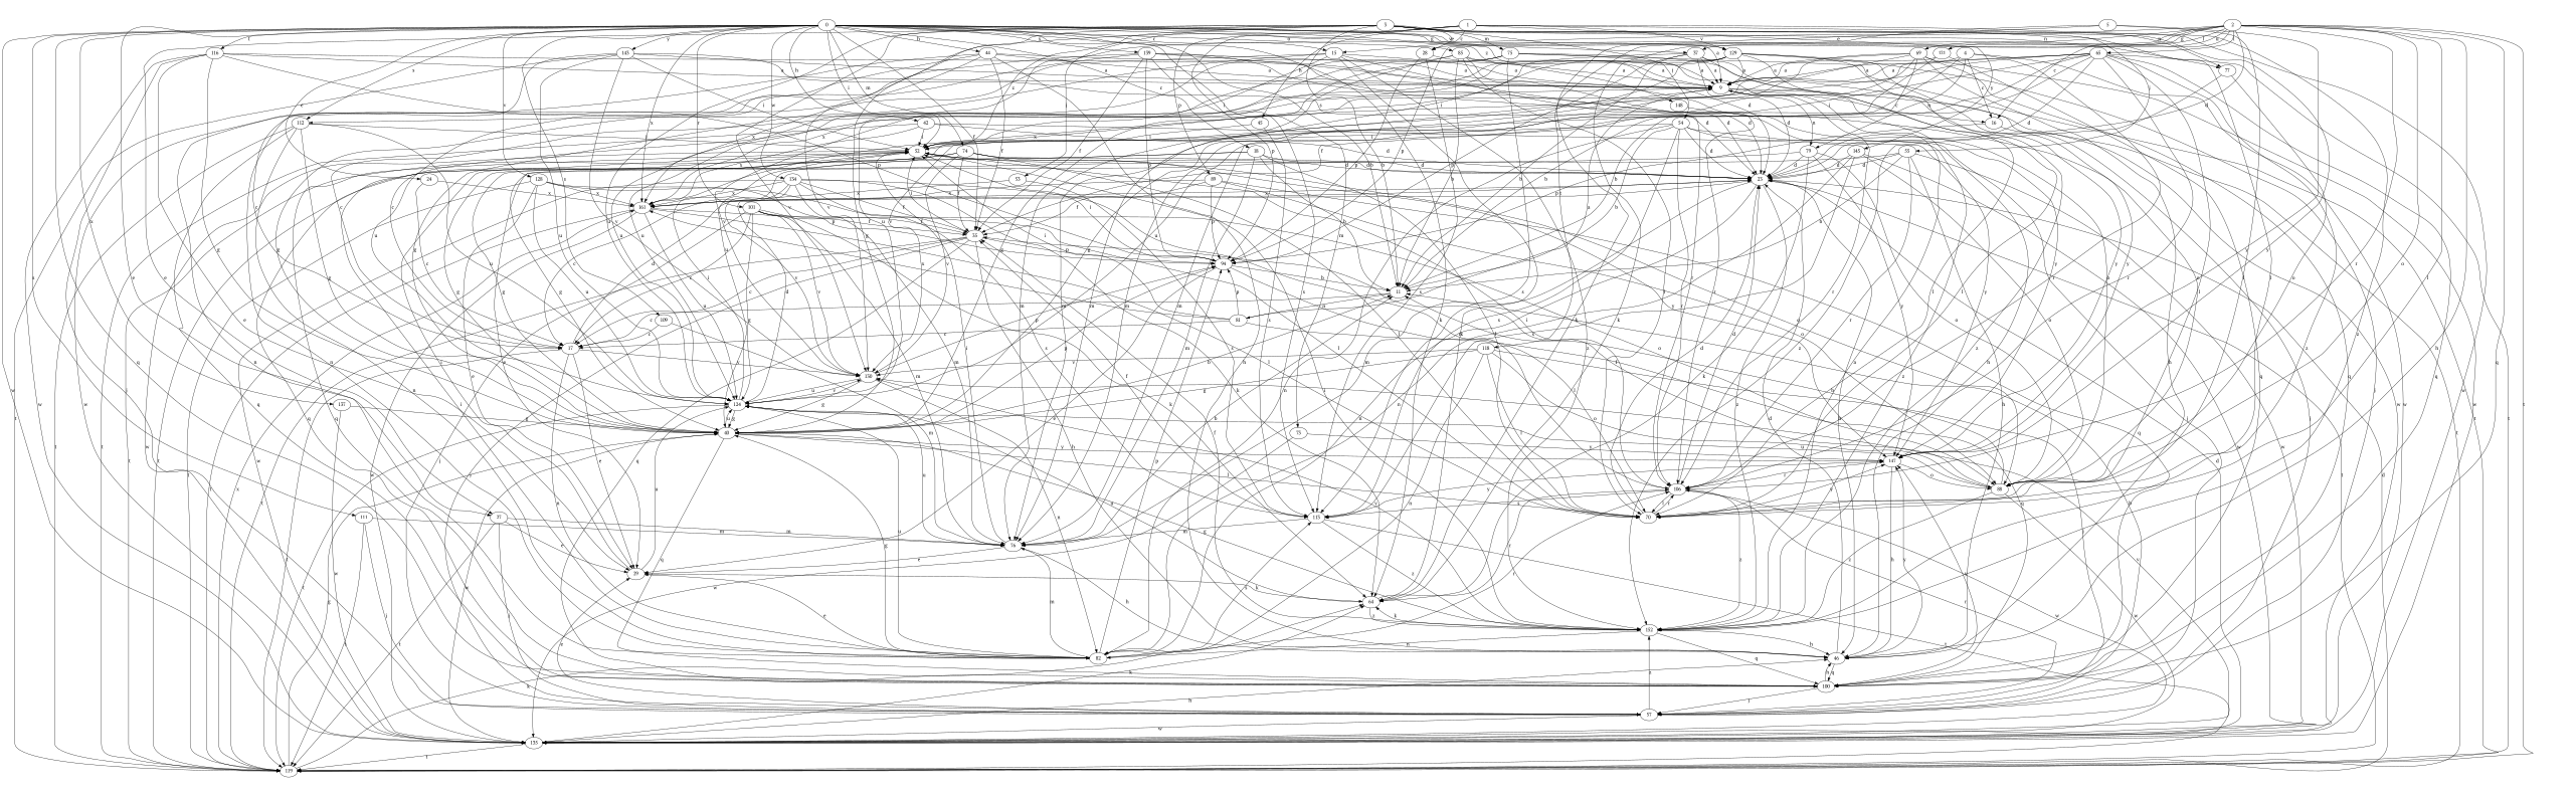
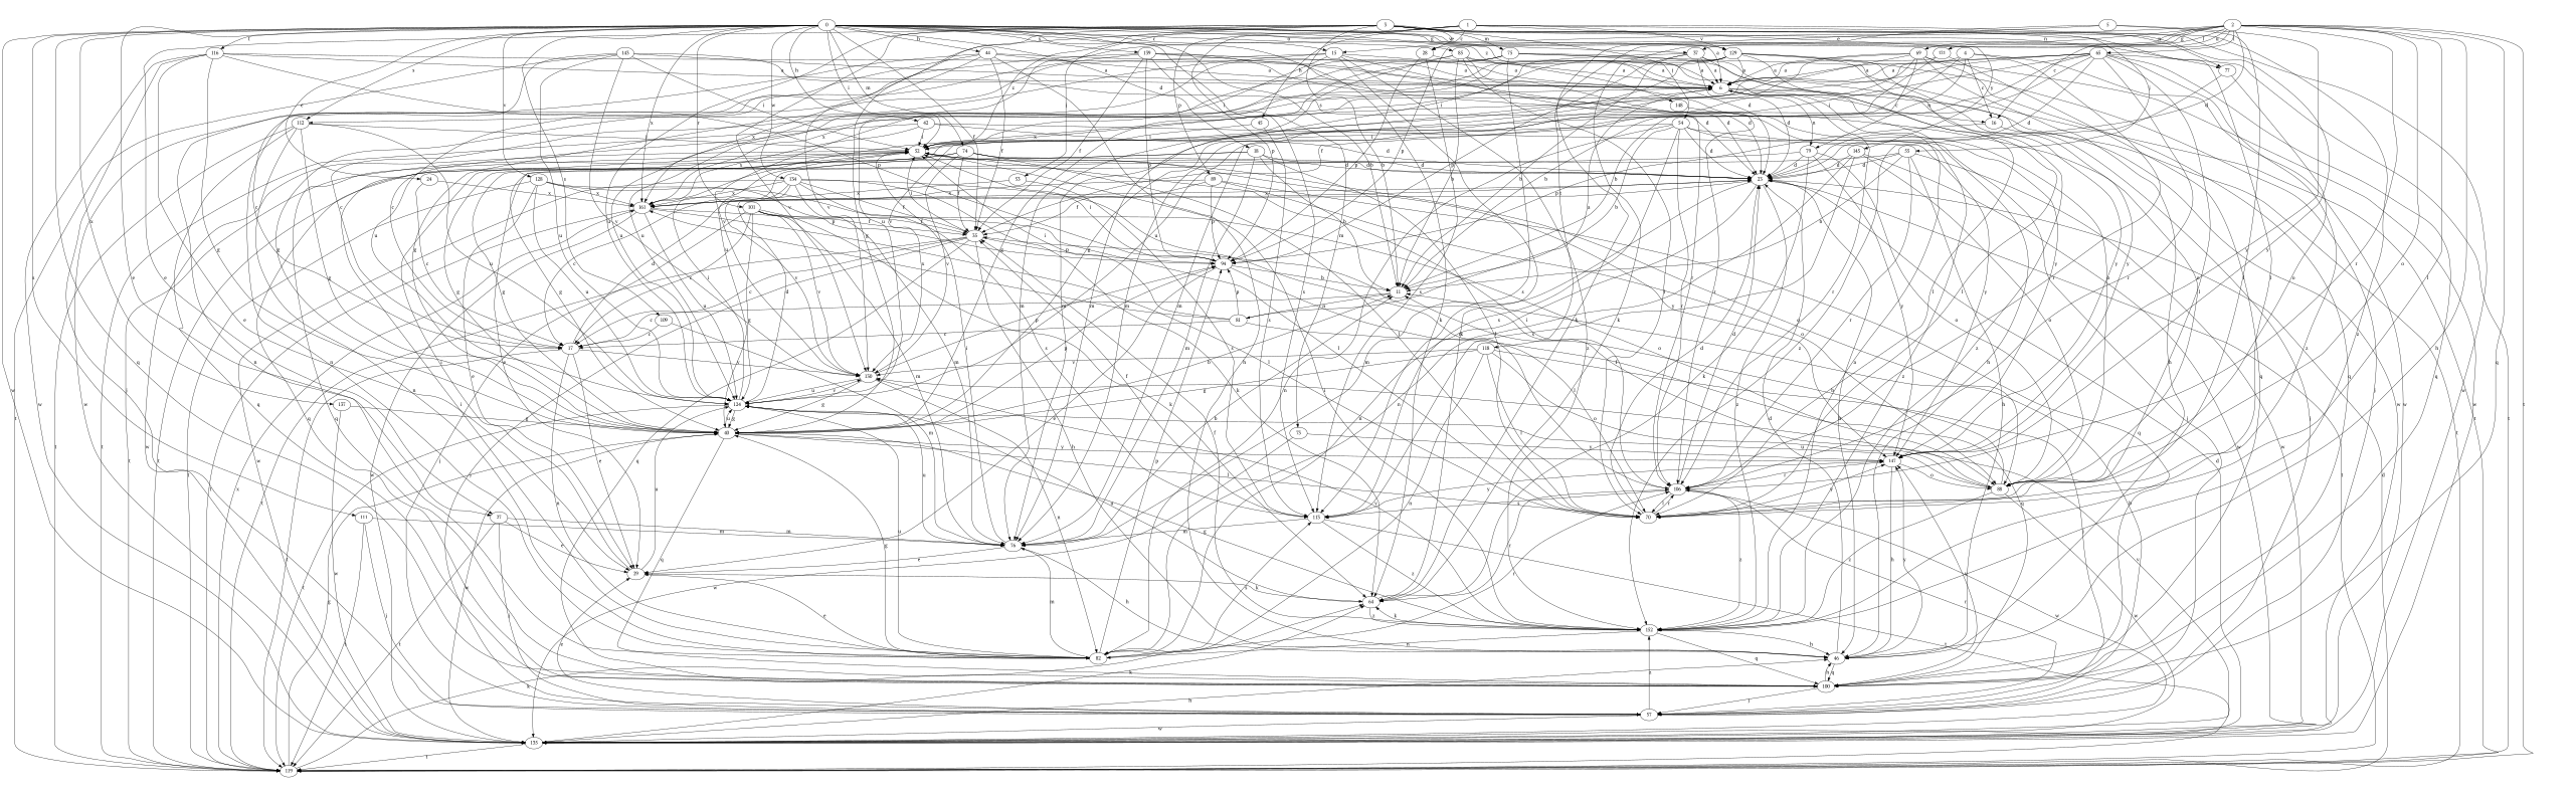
  strict digraph {
    fontname="PT Serif"
    node [fontname="PT Serif"]
    edge [fontname="PT Serif"]
    0
-   6 [label=9]
+   6
    11
    15
    18
    23
    24
    27
    35
    37
    42
    44
    52
    64
    73
    74
    77
    85
    100
    101
    109
    111
    112
    116
    128
    129
    134
    135
    137
    139
    n31 [label=161]
    143
    148
    16
    106
    119
    124
    79
    17
    81
    152
    40
    82
    70
    76
    46
    57
    29
    94
    147
    88
    130
    113
    1
    45
    89
    145
    2
    65
    69
    118
    121
    3
    28
    53
    54
    55
    75
    4
    5
    0 -> 6 [label=a]
    0 -> 11 [label=b]
    0 -> 15 [label=c]
-   0 -> 18 [label=c]
+   0 -> 18 [label=d]
    0 -> 23 [label=d]
    0 -> 24 [label=e]
    0 -> 27 [label=e]
    0 -> 35 [label=f]
    0 -> 37 [label=g]
    0 -> 42 [label=h]
    0 -> 44 [label=h]
    0 -> 52 [label=i]
    0 -> 64 [label=k]
    0 -> 73 [label=m]
    0 -> 74 [label=m]
    0 -> 77 [label=n]
    0 -> 85 [label=o]
    0 -> 100 [label=q]
    0 -> 101 [label=r]
    0 -> 109 [label=s]
    0 -> 111 [label=s]
    0 -> 112 [label=s]
    0 -> 116 [label=t]
    0 -> 128 [label=v]
    0 -> 129 [label=v]
    0 -> 134 [label=w]
    0 -> 135 [label=w]
    0 -> 137 [label=x]
    0 -> 139 [label=x]
    0 -> n31 [label=x]
-   0 -> 143 [label=y]
    0 -> 148 [label=z]
    6 -> 112 [label=s]
    6 -> 16 [label=c]
    6 -> 106 [label=r]
    6 -> 119 [label=t]
    6 -> 124 [label=u]
    6 -> 79 [label=n]
    11 -> 17 [label=c]
    11 -> 81 [label=n]
    15 -> 6 [label=a]
    15 -> 52 [label=i]
    15 -> 64 [label=k]
    15 -> 106 [label=r]
    15 -> 152 [label=z]
    15 -> 40 [label=g]
    15 -> 82 [label=n]
    18 -> 11 [label=b]
    18 -> 23 [label=d]
    18 -> 119 [label=t]
    18 -> 40 [label=g]
    18 -> 70 [label=l]
    18 -> 76 [label=m]
    23 -> n31 [label=x]
    23 -> 119 [label=t]
    23 -> 152 [label=z]
    23 -> 82 [label=n]
    23 -> 76 [label=m]
    23 -> 46 [label=h]
    24 -> n31 [label=x]
    24 -> 17 [label=c]
    27 -> 119 [label=t]
    27 -> 76 [label=m]
    27 -> 57 [label=j]
    27 -> 29 [label=e]
    35 -> 52 [label=i]
    35 -> 100 [label=q]
    35 -> 119 [label=t]
    35 -> 17 [label=c]
    35 -> 46 [label=h]
    35 -> 57 [label=j]
    35 -> 94 [label=p]
    37 -> 6 [label=a]
    37 -> 11 [label=b]
    37 -> 23 [label=d]
    37 -> 135 [label=w]
    37 -> 70 [label=l]
    37 -> 76 [label=m]
    37 -> 94 [label=p]
    42 -> 23 [label=d]
    42 -> 52 [label=i]
    42 -> n31 [label=x]
    42 -> 119 [label=t]
    42 -> 147 [label=y]
    44 -> 6 [label=a]
    44 -> 35 [label=f]
    44 -> n31 [label=x]
    44 -> 124 [label=u]
    44 -> 82 [label=n]
    44 -> 46 [label=h]
    44 -> 88 [label=o]
    52 -> 23 [label=d]
    52 -> 100 [label=q]
    52 -> 135 [label=w]
    52 -> 40 [label=g]
    52 -> 88 [label=o]
    64 -> 106 [label=r]
    64 -> 124 [label=u]
    64 -> 152 [label=z]
    73 -> 135 [label=w]
    73 -> 147 [label=y]
    74 -> 23 [label=d]
    74 -> 35 [label=f]
    74 -> 100 [label=q]
    74 -> 119 [label=t]
    74 -> 70 [label=l]
    74 -> 147 [label=y]
    74 -> 130 [label=v]
    77 -> 152 [label=z]
    77 -> 88 [label=o]
    85 -> 6 [label=a]
    85 -> 11 [label=b]
    85 -> 23 [label=d]
    85 -> 124 [label=u]
    85 -> 70 [label=l]
    85 -> 76 [label=m]
    85 -> 46 [label=h]
    100 -> 46 [label=h]
    100 -> 57 [label=j]
    100 -> 147 [label=y]
    101 -> 35 [label=f]
    101 -> 64 [label=k]
    101 -> 17 [label=c]
    101 -> 40 [label=g]
    101 -> 76 [label=m]
    101 -> 57 [label=j]
    101 -> 88 [label=o]
    101 -> 130 [label=v]
    109 -> 17 [label=c]
    109 -> 76 [label=m]
    111 -> 119 [label=t]
    111 -> 76 [label=m]
    111 -> 57 [label=j]
    112 -> 52 [label=i]
    112 -> 100 [label=q]
    112 -> 119 [label=t]
    112 -> 124 [label=u]
    112 -> 40 [label=g]
    112 -> 82 [label=n]
    116 -> 6 [label=a]
    116 -> 135 [label=w]
    116 -> 40 [label=g]
    116 -> 57 [label=j]
    116 -> 29 [label=e]
    116 -> 94 [label=p]
    116 -> 88 [label=o]
    128 -> n31 [label=x]
    128 -> 119 [label=t]
    128 -> 124 [label=u]
    128 -> 70 [label=l]
    128 -> 29 [label=e]
    128 -> 94 [label=p]
    129 -> 6 [label=a]
    129 -> 52 [label=i]
    129 -> 17 [label=c]
    129 -> 152 [label=z]
    129 -> 70 [label=l]
    129 -> 76 [label=m]
    129 -> 57 [label=j]
    129 -> 147 [label=y]
    129 -> 130 [label=v]
    134 -> 35 [label=f]
    134 -> 64 [label=k]
    134 -> 135 [label=w]
    134 -> n31 [label=x]
    134 -> 106 [label=r]
    134 -> 17 [label=c]
    134 -> 76 [label=m]
    134 -> 130 [label=v]
    134 -> 113 [label=s]
    135 -> 23 [label=d]
    135 -> 64 [label=k]
    135 -> 119 [label=t]
    135 -> 46 [label=h]
    135 -> 130 [label=v]
    137 -> 135 [label=w]
    137 -> 40 [label=g]
    139 -> 6 [label=a]
    139 -> 23 [label=d]
    139 -> 35 [label=f]
    139 -> 135 [label=w]
    139 -> 40 [label=g]
    139 -> 94 [label=p]
    139 -> 147 [label=y]
    139 -> 113 [label=s]
    n31 -> 35 [label=f]
    n31 -> 135 [label=w]
    n31 -> 119 [label=t]
    n31 -> 124 [label=u]
    n31 -> 70 [label=l]
    143 -> 6 [label=a]
    143 -> 23 [label=d]
    143 -> 52 [label=i]
    143 -> 119 [label=t]
    143 -> 124 [label=u]
    143 -> 17 [label=c]
    143 -> 130 [label=v]
    148 -> 106 [label=r]
    16 -> 57 [label=j]
    16 -> 94 [label=p]
    106 -> 23 [label=d]
    106 -> 52 [label=i]
    106 -> 135 [label=w]
    106 -> 152 [label=z]
    106 -> 70 [label=l]
    106 -> 113 [label=s]
    119 -> 23 [label=d]
    119 -> 64 [label=k]
    119 -> n31 [label=x]
    119 -> 40 [label=g]
    124 -> 23 [label=d]
    124 -> 52 [label=i]
    124 -> 119 [label=t]
    124 -> 40 [label=g]
    124 -> 130 [label=v]
    79 -> 23 [label=d]
    79 -> 64 [label=k]
    79 -> 40 [label=g]
    79 -> 147 [label=y]
    79 -> 88 [label=o]
    17 -> 23 [label=d]
    17 -> 119 [label=t]
    17 -> 82 [label=n]
    17 -> 29 [label=e]
    17 -> 130 [label=v]
    81 -> 6 [label=a]
    81 -> 52 [label=i]
    81 -> 100 [label=q]
    81 -> n31 [label=x]
    81 -> 17 [label=c]
    81 -> 94 [label=p]
    152 -> 6 [label=a]
    152 -> 35 [label=f]
    152 -> 52 [label=i]
    152 -> 64 [label=k]
    152 -> 100 [label=q]
    152 -> 40 [label=g]
    152 -> 82 [label=n]
    152 -> 46 [label=h]
    152 -> 130 [label=v]
    40 -> 11 [label=b]
    40 -> 100 [label=q]
    40 -> 135 [label=w]
    40 -> 124 [label=u]
    40 -> 70 [label=l]
    40 -> 94 [label=p]
    40 -> 147 [label=y]
    82 -> 52 [label=i]
    82 -> 106 [label=r]
    82 -> 124 [label=u]
    82 -> 40 [label=g]
    82 -> 76 [label=m]
    82 -> 29 [label=e]
    82 -> 94 [label=p]
    82 -> 113 [label=s]
    70 -> 23 [label=d]
    70 -> 106 [label=r]
    70 -> 147 [label=y]
    76 -> 11 [label=b]
    76 -> 52 [label=i]
    76 -> 124 [label=u]
    76 -> 46 [label=h]
    76 -> 29 [label=e]
    46 -> 23 [label=d]
    46 -> 100 [label=q]
    46 -> 147 [label=y]
    57 -> 11 [label=b]
    57 -> 135 [label=w]
    57 -> 106 [label=r]
    57 -> 152 [label=z]
    57 -> 29 [label=e]
    29 -> 52 [label=i]
    29 -> 64 [label=k]
    29 -> 124 [label=u]
    94 -> 11 [label=b]
    94 -> 52 [label=i]
    94 -> 70 [label=l]
    94 -> 29 [label=e]
    147 -> 106 [label=r]
    147 -> 46 [label=h]
    147 -> 88 [label=o]
    88 -> 11 [label=b]
    88 -> 35 [label=f]
    88 -> 135 [label=w]
    88 -> 124 [label=u]
    88 -> 152 [label=z]
    130 -> 124 [label=u]
    130 -> 40 [label=g]
    130 -> 82 [label=n]
    130 -> 94 [label=p]
    113 -> 35 [label=f]
    113 -> 119 [label=t]
    113 -> 152 [label=z]
    113 -> 76 [label=m]
    113 -> 147 [label=y]
    1 -> 15 [label=c]
    1 -> 77 [label=n]
    1 -> 129 [label=v]
    1 -> 152 [label=z]
    1 -> 94 [label=p]
    1 -> 130 [label=v]
    1 -> 45 [label=h]
    1 -> 89 [label=p]
    1 -> 145 [label=y]
    45 -> 52 [label=i]
    45 -> 113 [label=s]
    89 -> 35 [label=f]
    89 -> 100 [label=q]
    89 -> n31 [label=x]
    89 -> 94 [label=p]
    89 -> 88 [label=o]
    145 -> 23 [label=d]
    145 -> 135 [label=w]
    145 -> 82 [label=n]
    145 -> 88 [label=o]
    145 -> 113 [label=s]
    2 -> 23 [label=d]
    2 -> 37 [label=g]
    2 -> 64 [label=k]
    2 -> 100 [label=q]
    2 -> 16 [label=c]
    2 -> 106 [label=r]
    2 -> 119 [label=t]
    2 -> 124 [label=u]
    2 -> 70 [label=l]
    2 -> 46 [label=h]
    2 -> 94 [label=p]
    2 -> 88 [label=o]
    2 -> 65 [label=l]
    2 -> 69 [label=l]
    2 -> 118 [label=t]
    2 -> 121 [label=u]
    65 -> 6 [label=a]
    65 -> 11 [label=b]
    65 -> 23 [label=d]
    65 -> 52 [label=i]
    65 -> 100 [label=q]
    65 -> n31 [label=x]
    65 -> 106 [label=r]
    65 -> 119 [label=t]
    65 -> 124 [label=u]
    65 -> 17 [label=c]
    65 -> 152 [label=z]
    65 -> 70 [label=l]
    69 -> 6 [label=a]
    69 -> 11 [label=b]
    69 -> 100 [label=q]
    69 -> 135 [label=w]
    69 -> 40 [label=g]
    69 -> 76 [label=m]
    69 -> 46 [label=h]
    69 -> 130 [label=v]
    118 -> 40 [label=g]
    118 -> 82 [label=n]
    118 -> 70 [label=l]
    118 -> 57 [label=j]
    118 -> 88 [label=o]
    118 -> 130 [label=v]
    121 -> 6 [label=a]
    121 -> 100 [label=q]
    121 -> 76 [label=m]
    3 -> 11 [label=b]
    3 -> 27 [label=e]
    3 -> 52 [label=z]
    3 -> 135 [label=w]
    3 -> 124 [label=u]
    3 -> 40 [label=g]
    3 -> 70 [label=l]
    3 -> 147 [label=y]
    3 -> 130 [label=v]
    3 -> 28 [label=e]
    3 -> 53 [label=j]
    3 -> 54 [label=j]
    3 -> 55 [label=j]
    3 -> 75 [label=m]
    28 -> 6 [label=a]
    28 -> 94 [label=p]
    28 -> 113 [label=s]
    53 -> n31 [label=x]
    53 -> 113 [label=s]
    54 -> 11 [label=b]
    54 -> 23 [label=d]
    54 -> 52 [label=i]
    54 -> 106 [label=r]
    54 -> 152 [label=z]
    54 -> 82 [label=n]
    54 -> 57 [label=j]
    54 -> 113 [label=s]
    55 -> 11 [label=b]
    55 -> 23 [label=d]
    55 -> 135 [label=w]
    55 -> 106 [label=r]
    55 -> 46 [label=h]
    55 -> 29 [label=e]
    75 -> 6 [label=a]
    75 -> n31 [label=x]
    75 -> 119 [label=t]
    75 -> 124 [label=u]
    75 -> 40 [label=g]
    75 -> 147 [label=y]
    75 -> 113 [label=s]
    4 -> 6 [label=a]
    4 -> 35 [label=f]
    4 -> 135 [label=w]
    4 -> 16 [label=c]
    4 -> 106 [label=r]
    4 -> 79 [label=n]
    5 -> 64 [label=k]
    5 -> 70 [label=l]
    5 -> 147 [label=y]
    5 -> 28 [label=e]
  }
